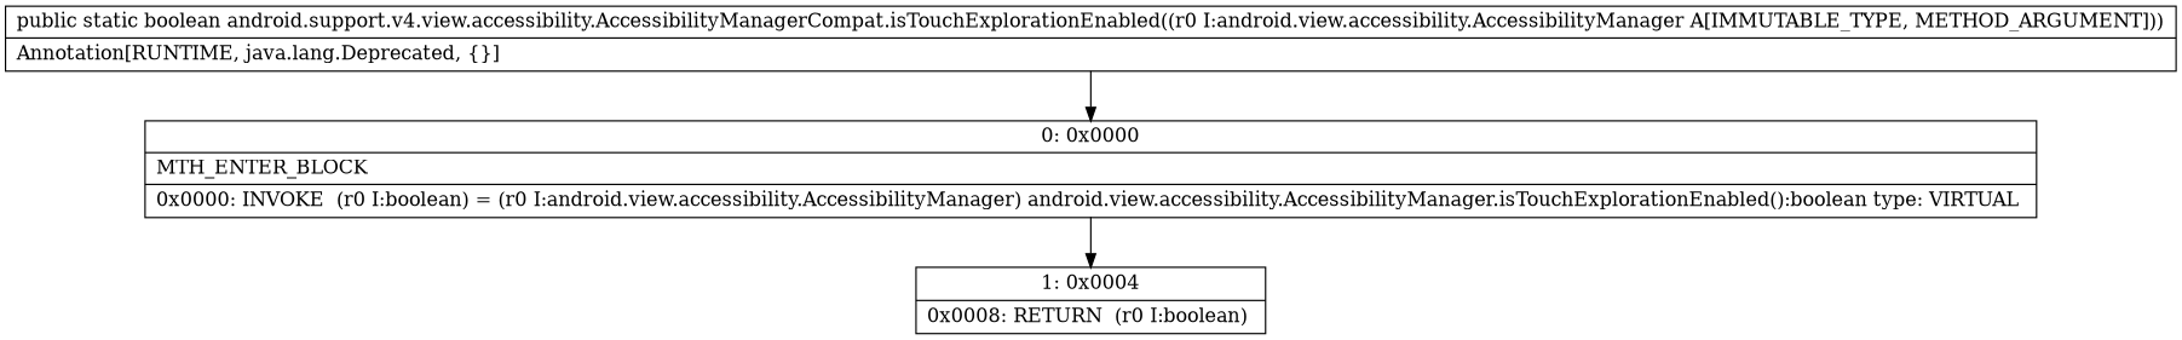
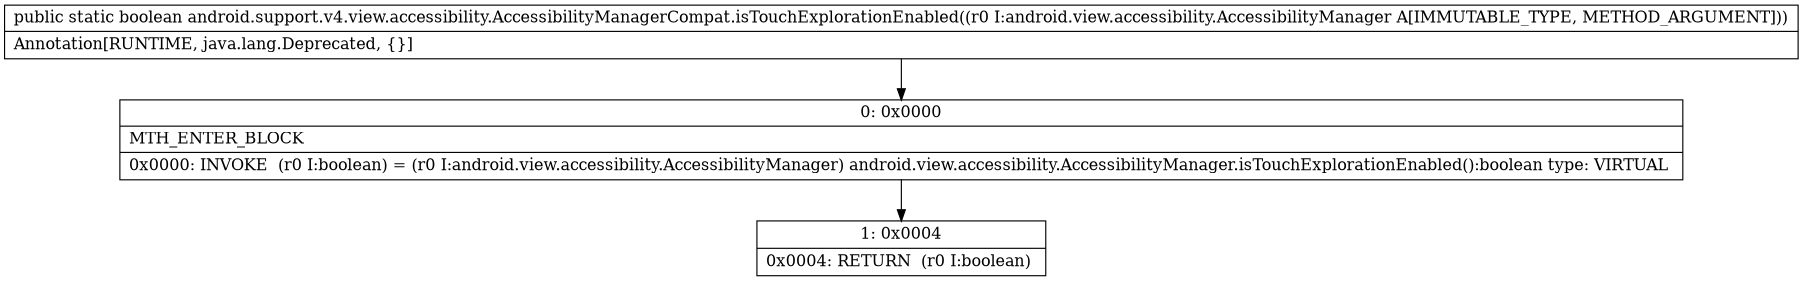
  digraph {
    fontname="DejaVu Serif"
    node [shape=record fontname="DejaVu Serif"]
    edge [fontname="DejaVu Serif"]
    n1 [label="{0\:\ 0x0000|MTH_ENTER_BLOCK\l|0x0000: INVOKE  (r0 I:boolean) = (r0 I:android.view.accessibility.AccessibilityManager) android.view.accessibility.AccessibilityManager.isTouchExplorationEnabled():boolean type: VIRTUAL \l}"]
-   n2 [label="{1\:\ 0x0004|0x0008: RETURN  (r0 I:boolean) \l}"]
+   n2 [label="{1\:\ 0x0004|0x0004: RETURN  (r0 I:boolean) \l}"]
    n3 [label="{public static boolean android.support.v4.view.accessibility.AccessibilityManagerCompat.isTouchExplorationEnabled((r0 I:android.view.accessibility.AccessibilityManager A[IMMUTABLE_TYPE, METHOD_ARGUMENT]))  | Annotation[RUNTIME, java.lang.Deprecated, \{\}]\l}"]
    n1 -> n2
    n3 -> n1
  }
